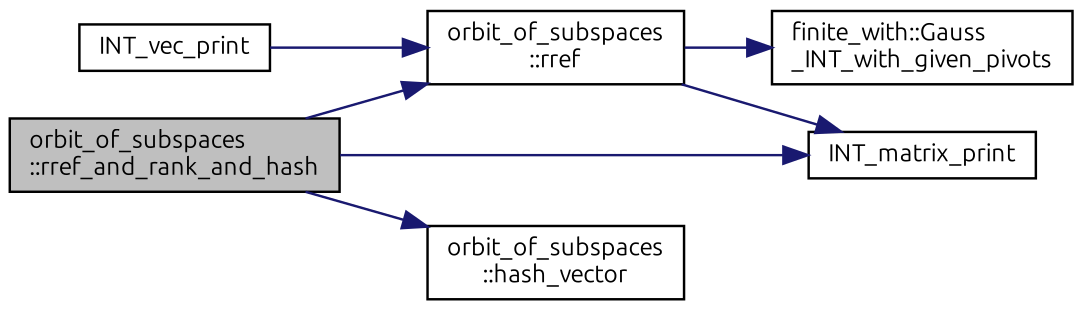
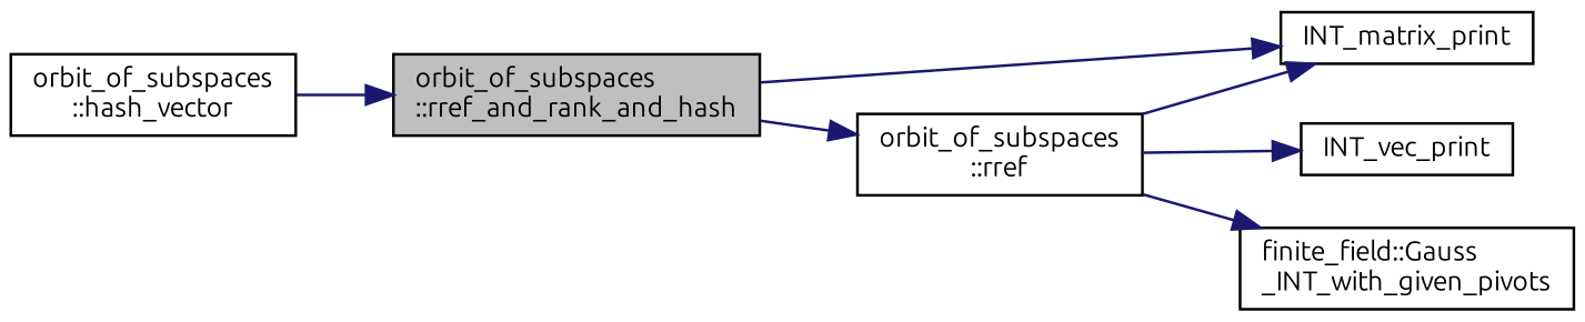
  digraph {
    fontname=Ubuntu
    rankdir=LR
    node [color=black fillcolor=white fontname=Ubuntu fontsize=10 shape=record style=filled]
    edge [color=midnightblue fontname=Ubuntu fontsize=10 labelfontname=Helvetica labelfontsize=10 style=solid]
    n1 [fillcolor=grey75 fontcolor=black height=0.2 label="orbit_of_subspaces\l::rref_and_rank_and_hash" width=0.4]
    n2 [height=0.2 label="orbit_of_subspaces\l::rref" width=0.4]
    n3 [height=0.2 label=INT_matrix_print width=0.4]
    n4 [height=0.2 label="orbit_of_subspaces\l::hash_vector" width=0.4]
    n5 [height=0.2 label=INT_vec_print width=0.4]
-   n6 [height=0.2 label="finite_with::Gauss\l_INT_with_given_pivots" width=0.4]
+   n6 [height=0.2 label="finite_field::Gauss\l_INT_with_given_pivots" width=0.4]
    n1 -> n2
    n1 -> n3
-   n1 -> n4
+   n4 -> n1
    n2 -> n3
-   n5 -> n2
+   n2 -> n5
    n2 -> n6
  }
